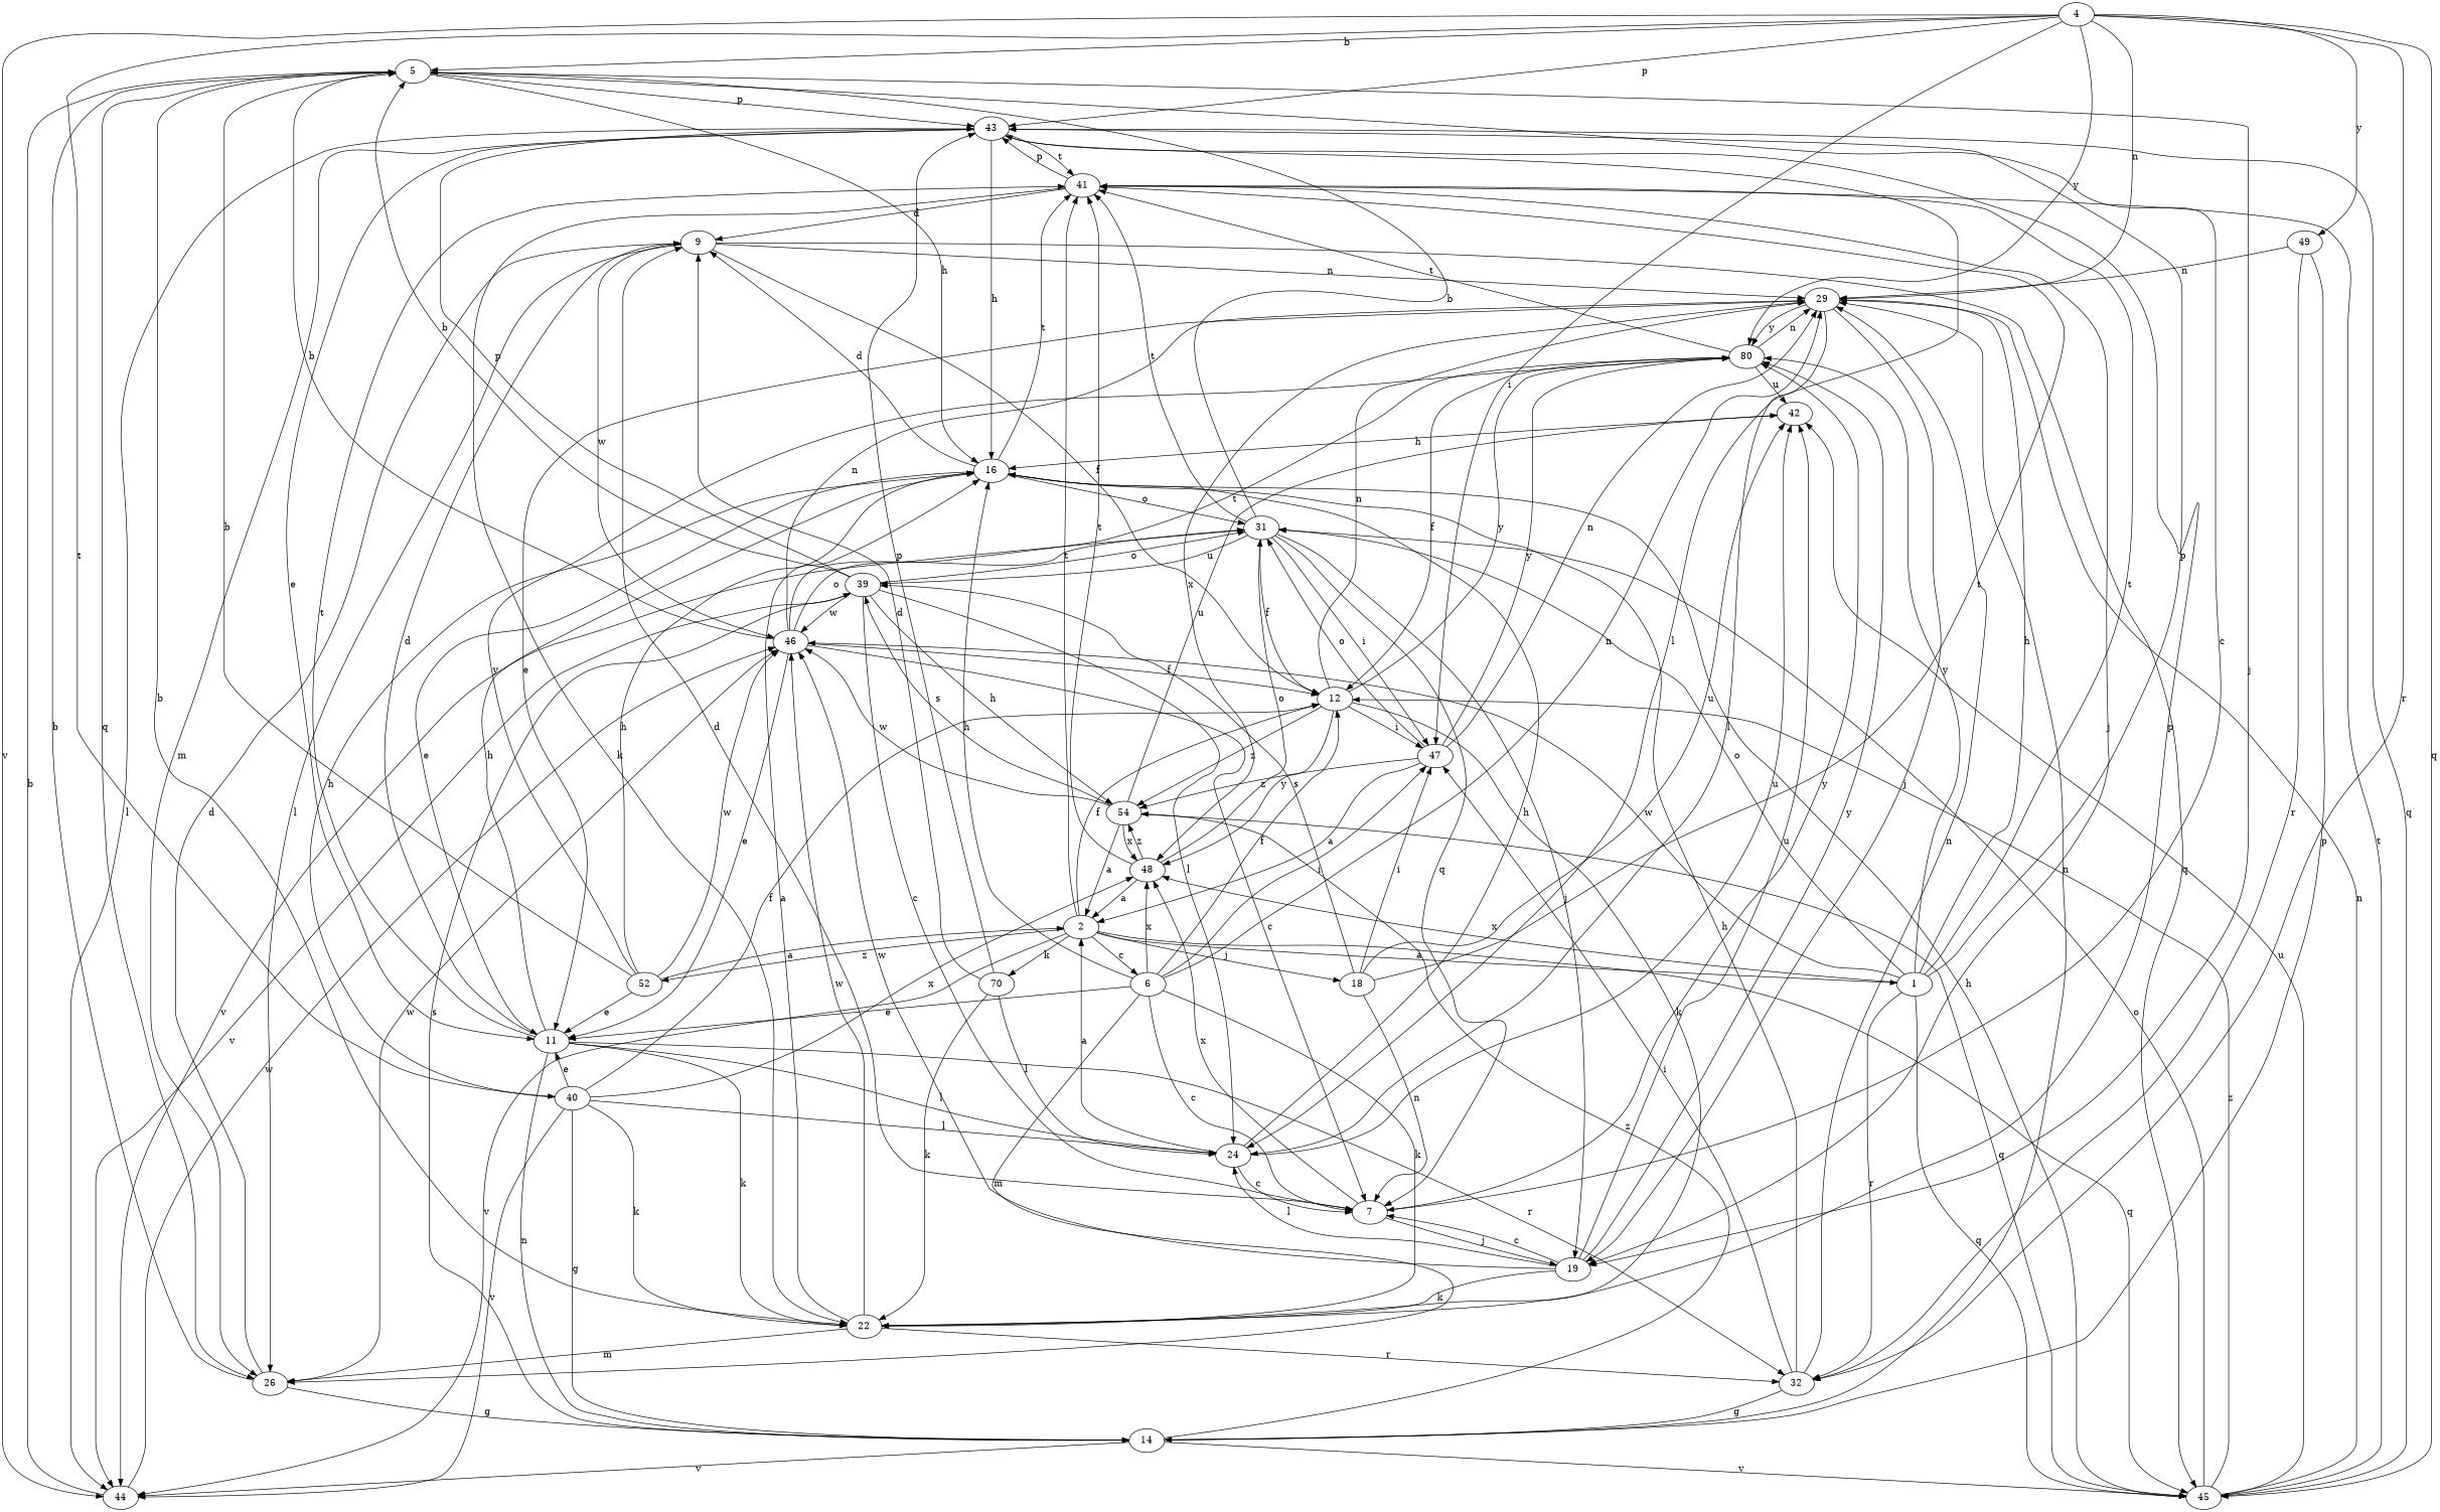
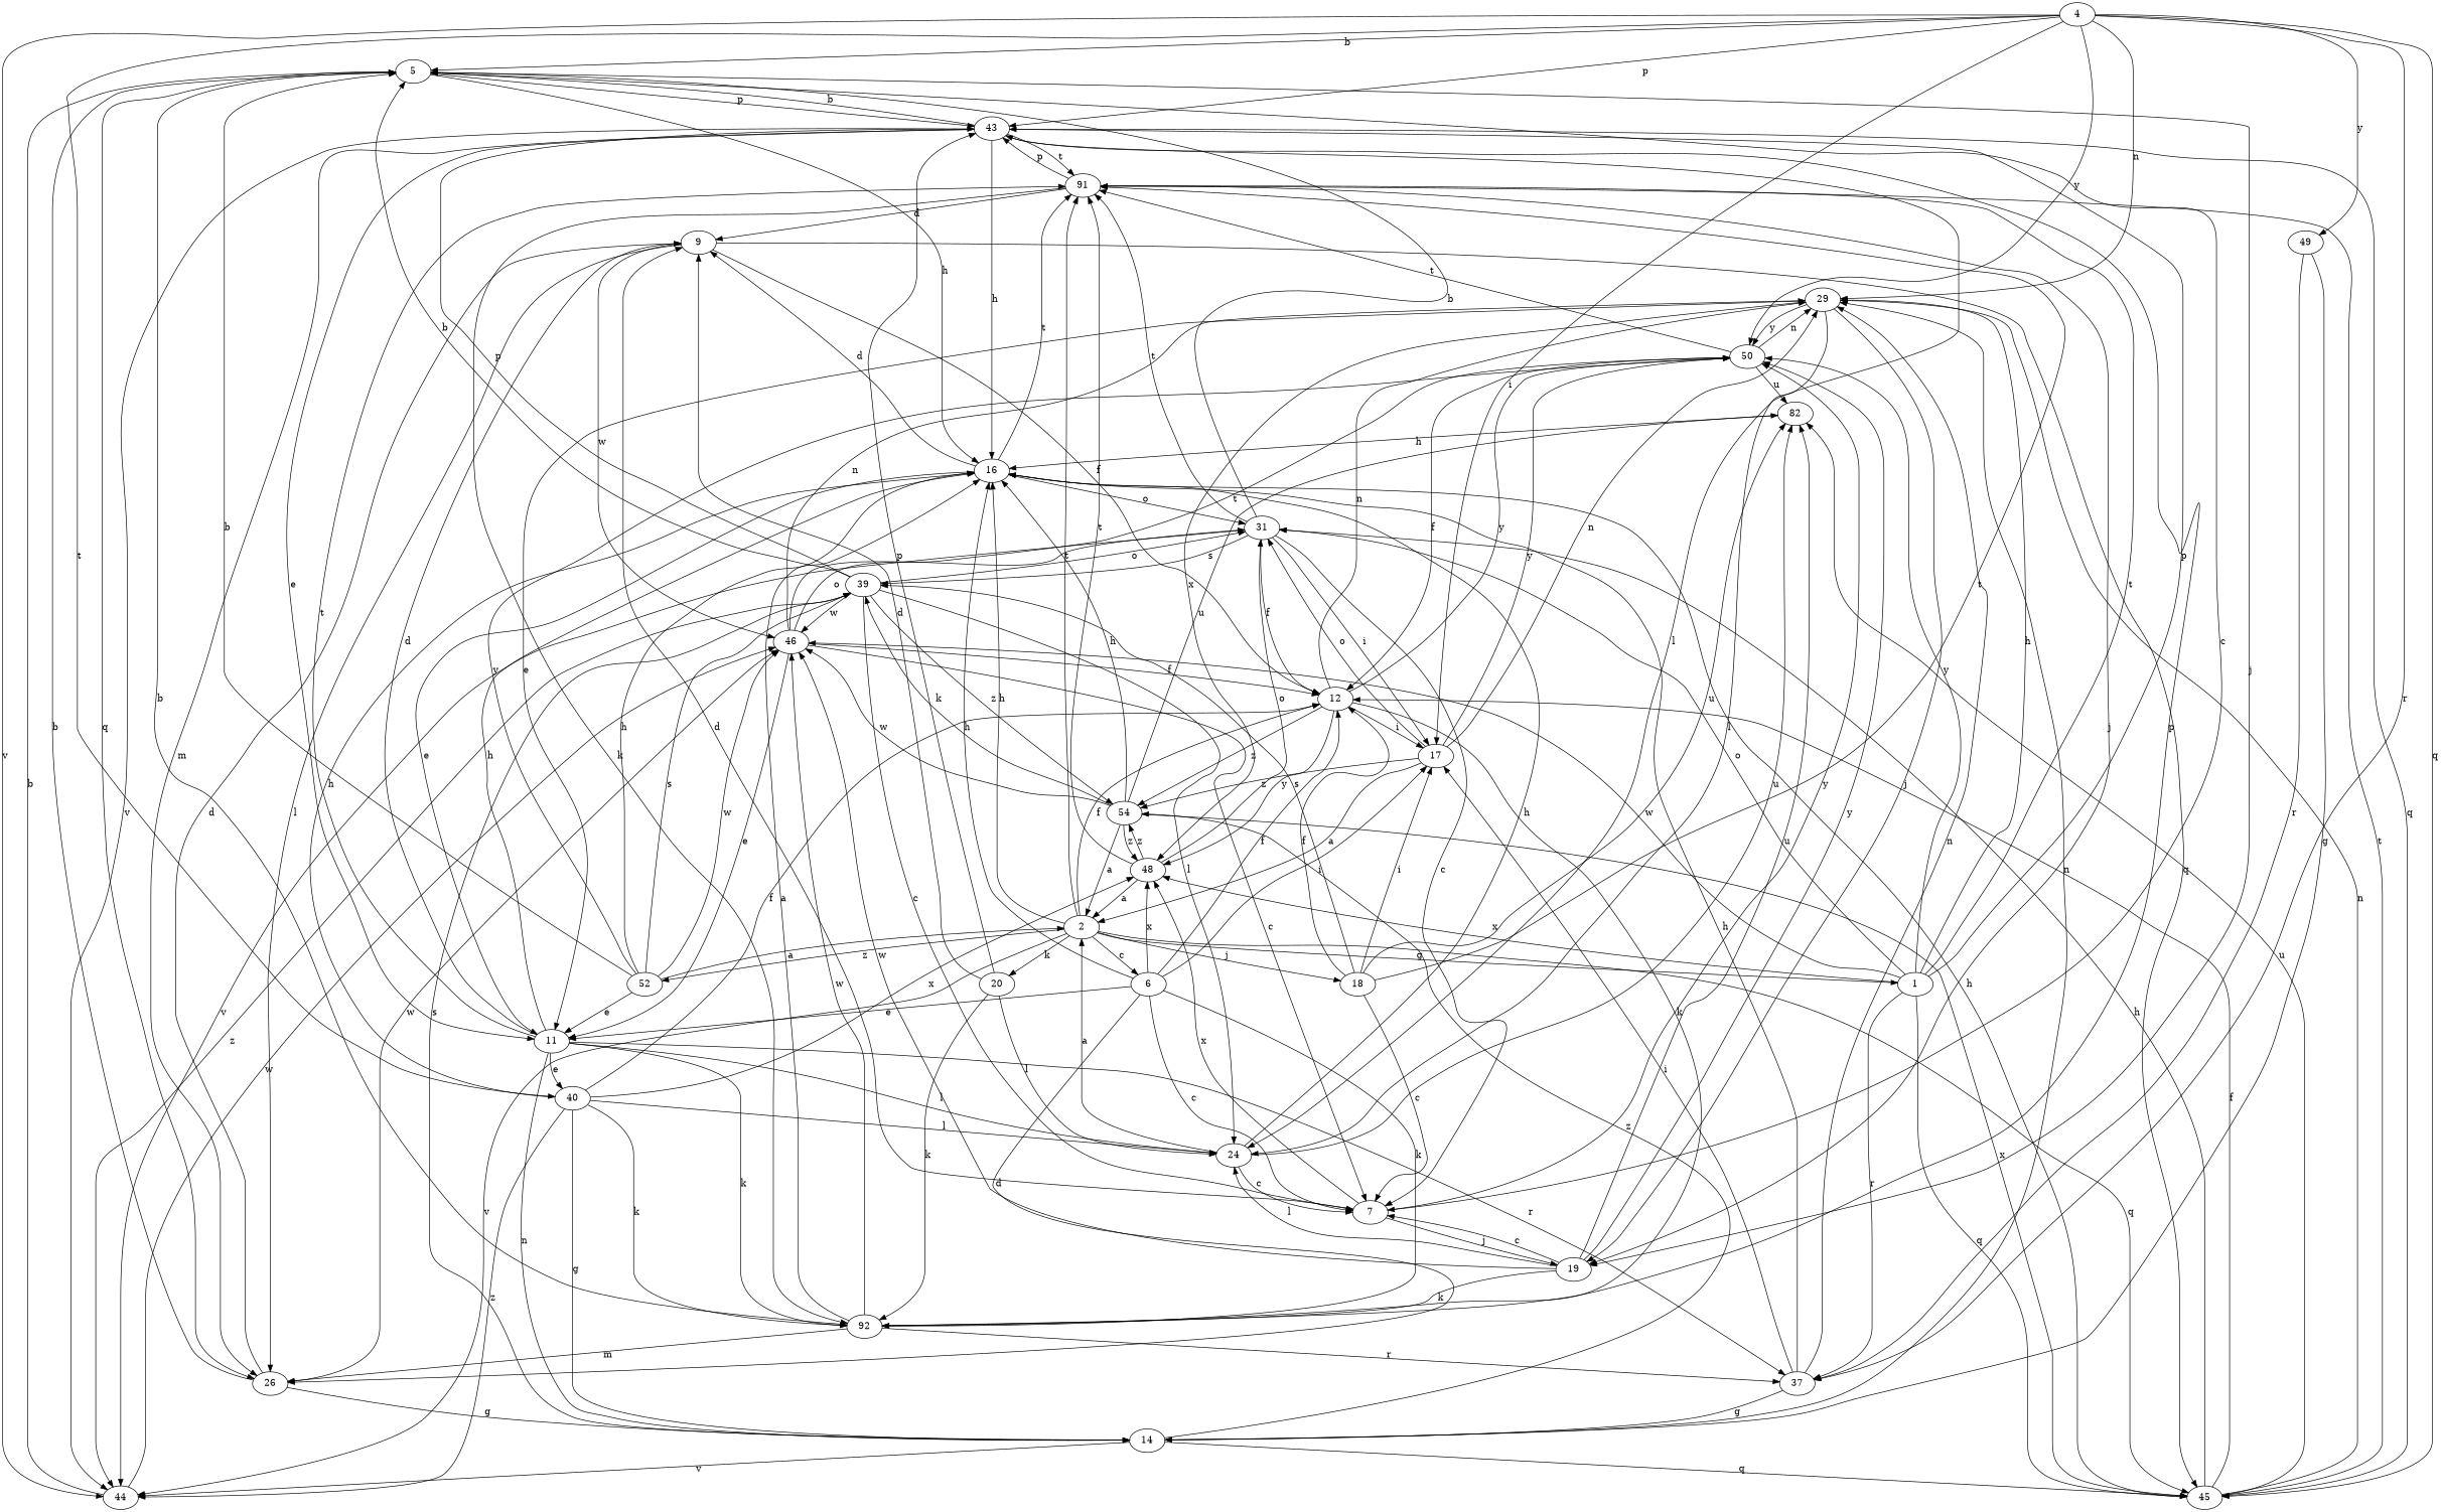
  strict digraph {
    n1 [label=4]
    5
-   17 [label=47]
+   17
    29
    n5 [label=43]
    n6 [label=45]
-   37 [label=32]
+   37
    40
    44
    49
-   50 [label=80]
+   50
    16
    7
    19
    26
    31
    2
    54
    48
    11
    24
-   41
+   41 [label=91]
    12
-   42
+   42 [label=82]
    14
-   22
+   22 [label=92]
    46
    1
    9
    39
    6
    18
-   20 [label=70]
+   20
    52
    n1 -> 5 [label=b]
    n1 -> 17 [label=i]
    n1 -> 29 [label=n]
    n1 -> n5 [label=p]
    n1 -> n6 [label=q]
    n1 -> 37 [label=r]
    n1 -> 40 [label=t]
    n1 -> 44 [label=v]
    n1 -> 49 [label=y]
    n1 -> 50 [label=y]
    5 -> n5 [label=p]
    5 -> 16 [label=h]
    5 -> 7 [label=c]
    5 -> 19 [label=j]
    5 -> 26 [label=q]
    17 -> 29 [label=n]
    17 -> 50 [label=y]
    17 -> 31 [label=o]
    17 -> 2 [label=a]
    17 -> 54 [label=z]
    29 -> 50 [label=y]
    29 -> 19 [label=j]
    29 -> 48 [label=x]
    29 -> 11 [label=e]
    29 -> 24 [label=l]
-   46 -> 5 [label=b]
+   n5 -> 5 [label=b]
    n5 -> n6 [label=q]
-   n5 -> 44 [label=l]
+   n5 -> 44 [label=v]
    n5 -> 16 [label=h]
    n5 -> 26 [label=m]
    n5 -> 11 [label=e]
    n5 -> 24 [label=l]
    n5 -> 41 [label=t]
    n6 -> 29 [label=n]
    n6 -> 16 [label=h]
-   n6 -> 31 [label=o]
+   n6 -> 31 [label=h]
    n6 -> 41 [label=t]
-   n6 -> 12 [label=z]
+   n6 -> 12 [label=f]
    n6 -> 42 [label=u]
    37 -> 17 [label=i]
    37 -> 29 [label=n]
    37 -> 16 [label=h]
    37 -> 14 [label=g]
-   40 -> 44 [label=v]
+   40 -> 44 [label=z]
    40 -> 16 [label=h]
    40 -> 48 [label=x]
-   40 -> 11 [label=e]
+   11 -> 40 [label=e]
    40 -> 24 [label=l]
    40 -> 12 [label=f]
    40 -> 14 [label=g]
    40 -> 22 [label=k]
    44 -> 5 [label=b]
    44 -> 46 [label=w]
-   49 -> 29 [label=n]
    49 -> 37 [label=r]
-   49 -> 14 [label=p]
+   49 -> 14 [label=g]
    50 -> 29 [label=n]
    50 -> 41 [label=t]
    50 -> 12 [label=f]
    50 -> 42 [label=u]
    16 -> 31 [label=o]
    16 -> 11 [label=e]
    16 -> 41 [label=t]
    16 -> 9 [label=d]
    7 -> 50 [label=y]
    7 -> 19 [label=j]
    7 -> 48 [label=x]
    7 -> 9 [label=d]
    19 -> 50 [label=y]
    19 -> 7 [label=c]
    19 -> 24 [label=l]
    19 -> 42 [label=u]
    19 -> 22 [label=k]
    19 -> 46 [label=w]
    26 -> 5 [label=b]
    26 -> 14 [label=g]
    26 -> 46 [label=w]
    26 -> 9 [label=d]
    31 -> 5 [label=b]
    31 -> 17 [label=i]
    31 -> 44 [label=v]
-   31 -> 7 [label=q]
-   31 -> 19 [label=j]
+   31 -> 7 [label=c]
    31 -> 41 [label=t]
    31 -> 12 [label=f]
-   31 -> 39 [label=u]
+   31 -> 39 [label=s]
    2 -> n6 [label=q]
    2 -> 44 [label=v]
+   2 -> 16 [label=h]
    2 -> 41 [label=t]
    2 -> 12 [label=f]
-   2 -> 1 [label=a]
+   2 -> 1 [label=g]
    2 -> 6 [label=c]
    2 -> 18 [label=j]
    2 -> 20 [label=k]
    2 -> 52 [label=z]
-   54 -> n6 [label=q]
+   54 -> n6 [label=x]
+   54 -> 16 [label=h]
    54 -> 2 [label=a]
-   54 -> 48 [label=x]
+   54 -> 48 [label=z]
    54 -> 42 [label=u]
    54 -> 46 [label=w]
-   54 -> 39 [label=s]
+   54 -> 39 [label=k]
    48 -> 31 [label=o]
    48 -> 2 [label=a]
    48 -> 54 [label=z]
    48 -> 41 [label=t]
    11 -> 37 [label=r]
    11 -> 16 [label=h]
    11 -> 24 [label=l]
    11 -> 41 [label=t]
    11 -> 14 [label=n]
    11 -> 22 [label=k]
    11 -> 9 [label=d]
    24 -> 16 [label=h]
    24 -> 7 [label=c]
    24 -> 2 [label=a]
    24 -> 42 [label=u]
    41 -> n5 [label=p]
    41 -> 19 [label=j]
    41 -> 22 [label=k]
    41 -> 9 [label=d]
    12 -> 17 [label=i]
    12 -> 29 [label=n]
    12 -> 50 [label=y]
    12 -> 54 [label=z]
    12 -> 48 [label=y]
    12 -> 22 [label=k]
    42 -> 16 [label=h]
    14 -> 29 [label=n]
-   14 -> n6 [label=v]
+   14 -> n6 [label=q]
    14 -> 44 [label=v]
    14 -> 54 [label=z]
    14 -> 39 [label=s]
    22 -> 5 [label=b]
    22 -> n5 [label=p]
    22 -> 37 [label=r]
    22 -> 16 [label=a]
    22 -> 26 [label=m]
    22 -> 46 [label=w]
    46 -> 29 [label=n]
    46 -> 50 [label=t]
    46 -> 7 [label=c]
    46 -> 31 [label=o]
    46 -> 11 [label=e]
    46 -> 12 [label=f]
    1 -> 29 [label=h]
    1 -> n5 [label=p]
    1 -> n6 [label=q]
    1 -> 37 [label=r]
    1 -> 50 [label=y]
    1 -> 31 [label=o]
    1 -> 48 [label=x]
    1 -> 41 [label=t]
    1 -> 46 [label=w]
-   9 -> 29 [label=n]
    9 -> n6 [label=q]
    9 -> 26 [label=l]
    9 -> 12 [label=f]
    9 -> 46 [label=w]
    39 -> 5 [label=b]
    39 -> n5 [label=p]
-   39 -> 44 [label=v]
+   39 -> 44 [label=z]
    39 -> 7 [label=c]
    39 -> 31 [label=o]
-   39 -> 54 [label=h]
+   39 -> 54 [label=z]
    39 -> 24 [label=l]
    39 -> 46 [label=w]
    6 -> 17 [label=i]
-   6 -> 29 [label=n]
    6 -> 16 [label=h]
    6 -> 7 [label=c]
-   6 -> 26 [label=m]
+   6 -> 26 [label=d]
    6 -> 48 [label=x]
    6 -> 11 [label=e]
    6 -> 12 [label=f]
    6 -> 22 [label=k]
    18 -> 17 [label=i]
-   18 -> 7 [label=n]
+   18 -> 7 [label=c]
    18 -> 41 [label=t]
+   18 -> 12 [label=f]
    18 -> 42 [label=u]
    18 -> 39 [label=s]
    20 -> n5 [label=p]
    20 -> 24 [label=l]
    20 -> 22 [label=k]
    20 -> 9 [label=d]
    52 -> 5 [label=b]
    52 -> 50 [label=y]
    52 -> 16 [label=h]
    52 -> 2 [label=a]
    52 -> 11 [label=e]
    52 -> 46 [label=w]
+   52 -> 39 [label=s]
  }
